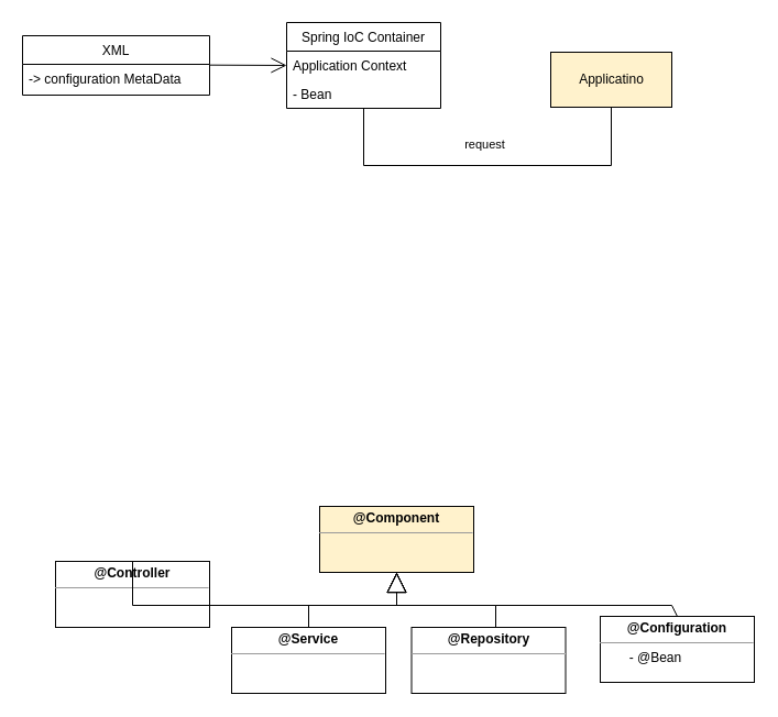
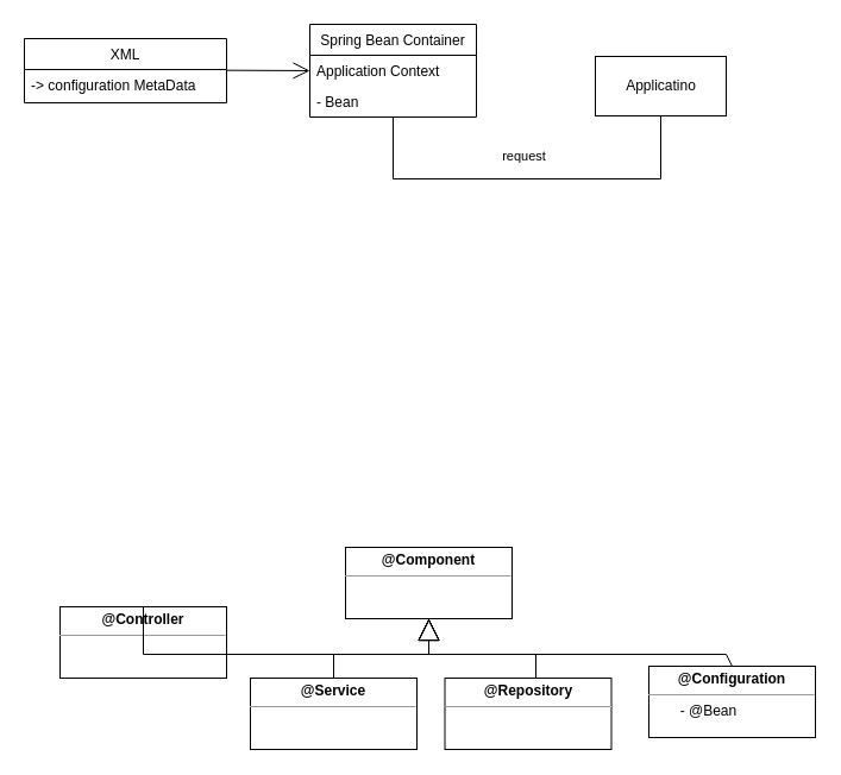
  <mxCell id="0" />
  <mxCell id="1" parent="0" />
  <mxCell id="2" value="XML" style="swimlane;fontStyle=0;childLayout=stackLayout;horizontal=1;startSize=26;fillColor=none;horizontalStack=0;resizeParent=1;resizeParentMax=0;resizeLast=0;collapsible=1;marginBottom=0;" vertex="1" parent="1"><mxGeometry x="20" y="32" width="170" height="54" as="geometry" /></mxCell>
  <mxCell id="3" value="-&gt; configuration MetaData" style="text;strokeColor=none;fillColor=none;align=left;verticalAlign=top;spacingLeft=4;spacingRight=4;overflow=hidden;rotatable=0;points=[[0,0.5],[1,0.5]];portConstraint=eastwest;" vertex="1" parent="2"><mxGeometry y="26" width="170" height="28" as="geometry" /></mxCell>
- <mxCell id="4" value="Spring IoC Container" style="swimlane;fontStyle=0;childLayout=stackLayout;horizontal=1;startSize=26;fillColor=none;horizontalStack=0;resizeParent=1;resizeParentMax=0;resizeLast=0;collapsible=1;marginBottom=0;" vertex="1" parent="1"><mxGeometry x="260" y="20" width="140" height="78" as="geometry" /></mxCell>
+ <mxCell id="4" value="Spring Bean Container" style="swimlane;fontStyle=0;childLayout=stackLayout;horizontal=1;startSize=26;fillColor=none;horizontalStack=0;resizeParent=1;resizeParentMax=0;resizeLast=0;collapsible=1;marginBottom=0;" vertex="1" parent="1"><mxGeometry x="260" y="20" width="140" height="78" as="geometry" /></mxCell>
  <mxCell id="5" value="Application Context" style="text;strokeColor=none;fillColor=none;align=left;verticalAlign=top;spacingLeft=4;spacingRight=4;overflow=hidden;rotatable=0;points=[[0,0.5],[1,0.5]];portConstraint=eastwest;" vertex="1" parent="4"><mxGeometry y="26" width="140" height="26" as="geometry" /></mxCell>
  <mxCell id="6" value="" style="endArrow=open;endFill=1;endSize=12;html=1;rounded=0;" edge="1" parent="4"><mxGeometry width="160" relative="1" as="geometry"><mxPoint x="-70" y="38.66" as="sourcePoint" /><mxPoint y="39" as="targetPoint" /></mxGeometry></mxCell>
  <mxCell id="7" value="- Bean&#10;" style="text;strokeColor=none;fillColor=none;align=left;verticalAlign=top;spacingLeft=4;spacingRight=4;overflow=hidden;rotatable=0;points=[[0,0.5],[1,0.5]];portConstraint=eastwest;" vertex="1" parent="4"><mxGeometry y="52" width="140" height="26" as="geometry" /></mxCell>
- <mxCell id="8" value="Applicatino" style="html=1;fillColor=#fff2cc;" vertex="1" parent="1"><mxGeometry x="500" y="47" width="110" height="50" as="geometry" /></mxCell>
+ <mxCell id="8" value="Applicatino" style="html=1;" vertex="1" parent="1"><mxGeometry x="500" y="47" width="110" height="50" as="geometry" /></mxCell>
  <mxCell id="9" value="request" style="html=1;verticalAlign=bottom;endArrow=none;edgeStyle=elbowEdgeStyle;elbow=horizontal;curved=0;rounded=0;exitX=0.5;exitY=1;exitDx=0;exitDy=0;entryX=0.5;entryY=1;entryDx=0;entryDy=0;entryPerimeter=0;" edge="1" parent="1" source="8" target="7"><mxGeometry x="0.018" y="-10" width="80" relative="1" as="geometry"><mxPoint x="460" y="130" as="sourcePoint" /><mxPoint x="540" y="130" as="targetPoint" /><Array as="points"><mxPoint x="440" y="150" /></Array><mxPoint as="offset" /></mxGeometry></mxCell>
- <mxCell id="10" value="&lt;p style=&quot;margin:0px;margin-top:4px;text-align:center;&quot;&gt;&lt;b&gt;@Component&lt;/b&gt;&lt;/p&gt;&lt;hr size=&quot;1&quot;&gt;&lt;div style=&quot;height:2px;&quot;&gt;&lt;/div&gt;" style="verticalAlign=top;align=left;overflow=fill;fontSize=12;fontFamily=Helvetica;html=1;fillColor=#fff2cc;" vertex="1" parent="1"><mxGeometry x="290" y="460" width="140" height="60" as="geometry" /></mxCell>
+ <mxCell id="10" value="&lt;p style=&quot;margin:0px;margin-top:4px;text-align:center;&quot;&gt;&lt;b&gt;@Component&lt;/b&gt;&lt;/p&gt;&lt;hr size=&quot;1&quot;&gt;&lt;div style=&quot;height:2px;&quot;&gt;&lt;/div&gt;" style="verticalAlign=top;align=left;overflow=fill;fontSize=12;fontFamily=Helvetica;html=1;" vertex="1" parent="1"><mxGeometry x="290" y="460" width="140" height="60" as="geometry" /></mxCell>
  <mxCell id="11" value="&lt;p style=&quot;margin:0px;margin-top:4px;text-align:center;&quot;&gt;&lt;b&gt;@Controller&lt;/b&gt;&lt;/p&gt;&lt;hr size=&quot;1&quot;&gt;&lt;div style=&quot;height:2px;&quot;&gt;&lt;/div&gt;" style="verticalAlign=top;align=left;overflow=fill;fontSize=12;fontFamily=Helvetica;html=1;" vertex="1" parent="1"><mxGeometry x="50" y="510" width="140" height="60" as="geometry" /></mxCell>
  <mxCell id="12" value="&lt;p style=&quot;margin:0px;margin-top:4px;text-align:center;&quot;&gt;&lt;b&gt;@Service&lt;/b&gt;&lt;/p&gt;&lt;hr size=&quot;1&quot;&gt;&lt;div style=&quot;height:2px;&quot;&gt;&lt;/div&gt;" style="verticalAlign=top;align=left;overflow=fill;fontSize=12;fontFamily=Helvetica;html=1;" vertex="1" parent="1"><mxGeometry x="210" y="570" width="140" height="60" as="geometry" /></mxCell>
  <mxCell id="13" value="&lt;p style=&quot;margin:0px;margin-top:4px;text-align:center;&quot;&gt;&lt;b&gt;@Repository&lt;/b&gt;&lt;/p&gt;&lt;hr size=&quot;1&quot;&gt;&lt;div style=&quot;height:2px;&quot;&gt;&lt;/div&gt;" style="verticalAlign=top;align=left;overflow=fill;fontSize=12;fontFamily=Helvetica;html=1;" vertex="1" parent="1"><mxGeometry x="373.5" y="570" width="140" height="60" as="geometry" /></mxCell>
  <mxCell id="14" value="&lt;p style=&quot;margin:0px;margin-top:4px;text-align:center;&quot;&gt;&lt;b&gt;@Configuration&lt;/b&gt;&lt;/p&gt;&lt;hr size=&quot;1&quot;&gt;&lt;div style=&quot;height:2px;&quot;&gt;&lt;span style=&quot;white-space: pre;&quot;&gt;&#09;&lt;/span&gt;- @Bean&lt;/div&gt;" style="verticalAlign=top;align=left;overflow=fill;fontSize=12;fontFamily=Helvetica;html=1;" vertex="1" parent="1"><mxGeometry x="545" y="560" width="140" height="60" as="geometry" /></mxCell>
  <mxCell id="15" value="" style="endArrow=block;endSize=16;endFill=0;html=1;rounded=0;entryX=0.5;entryY=1;entryDx=0;entryDy=0;exitX=0.5;exitY=0;exitDx=0;exitDy=0;" edge="1" parent="1" source="11" target="10"><mxGeometry x="0.001" width="160" relative="1" as="geometry"><mxPoint x="120" y="550" as="sourcePoint" /><mxPoint x="280" y="550" as="targetPoint" /><Array as="points"><mxPoint x="120" y="550" /><mxPoint x="360" y="550" /></Array><mxPoint as="offset" /></mxGeometry></mxCell>
  <mxCell id="16" value="" style="endArrow=block;endSize=16;endFill=0;html=1;rounded=0;entryX=0.5;entryY=1;entryDx=0;entryDy=0;exitX=0.5;exitY=0;exitDx=0;exitDy=0;" edge="1" parent="1" target="10"><mxGeometry x="0.001" width="160" relative="1" as="geometry"><mxPoint x="280" y="570" as="sourcePoint" /><mxPoint x="520" y="520" as="targetPoint" /><Array as="points"><mxPoint x="280" y="550" /><mxPoint x="360" y="550" /></Array><mxPoint as="offset" /></mxGeometry></mxCell>
  <mxCell id="17" value="" style="endArrow=block;endSize=16;endFill=0;html=1;rounded=0;exitX=0.5;exitY=0;exitDx=0;exitDy=0;" edge="1" parent="1"><mxGeometry x="0.001" width="160" relative="1" as="geometry"><mxPoint x="450" y="570" as="sourcePoint" /><mxPoint x="360" y="520" as="targetPoint" /><Array as="points"><mxPoint x="450" y="550" /><mxPoint x="360" y="550" /></Array><mxPoint as="offset" /></mxGeometry></mxCell>
  <mxCell id="18" value="" style="endArrow=block;endSize=16;endFill=0;html=1;rounded=0;exitX=0.5;exitY=0;exitDx=0;exitDy=0;" edge="1" parent="1" source="14"><mxGeometry x="0.001" width="160" relative="1" as="geometry"><mxPoint x="610" y="550" as="sourcePoint" /><mxPoint x="360" y="520" as="targetPoint" /><Array as="points"><mxPoint x="610" y="550" /><mxPoint x="450" y="550" /><mxPoint x="390" y="550" /><mxPoint x="360" y="550" /></Array><mxPoint as="offset" /></mxGeometry></mxCell>
